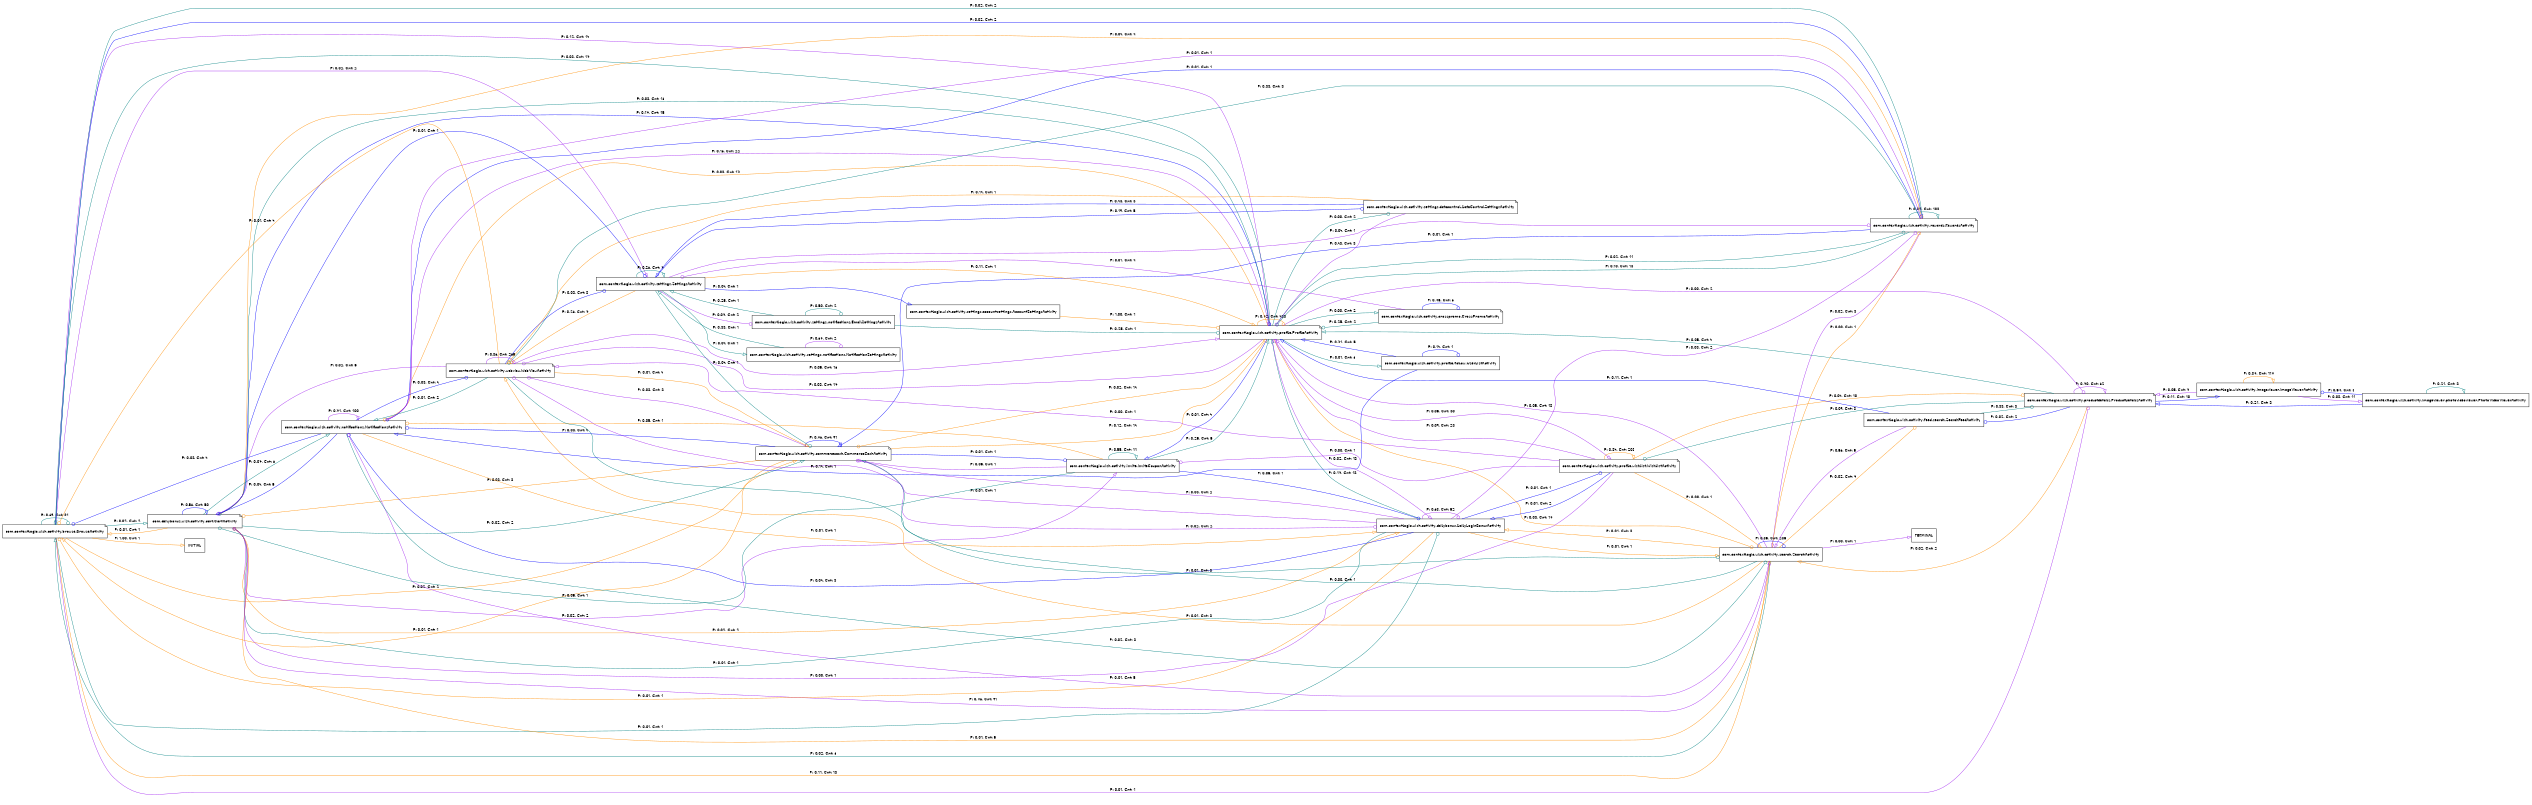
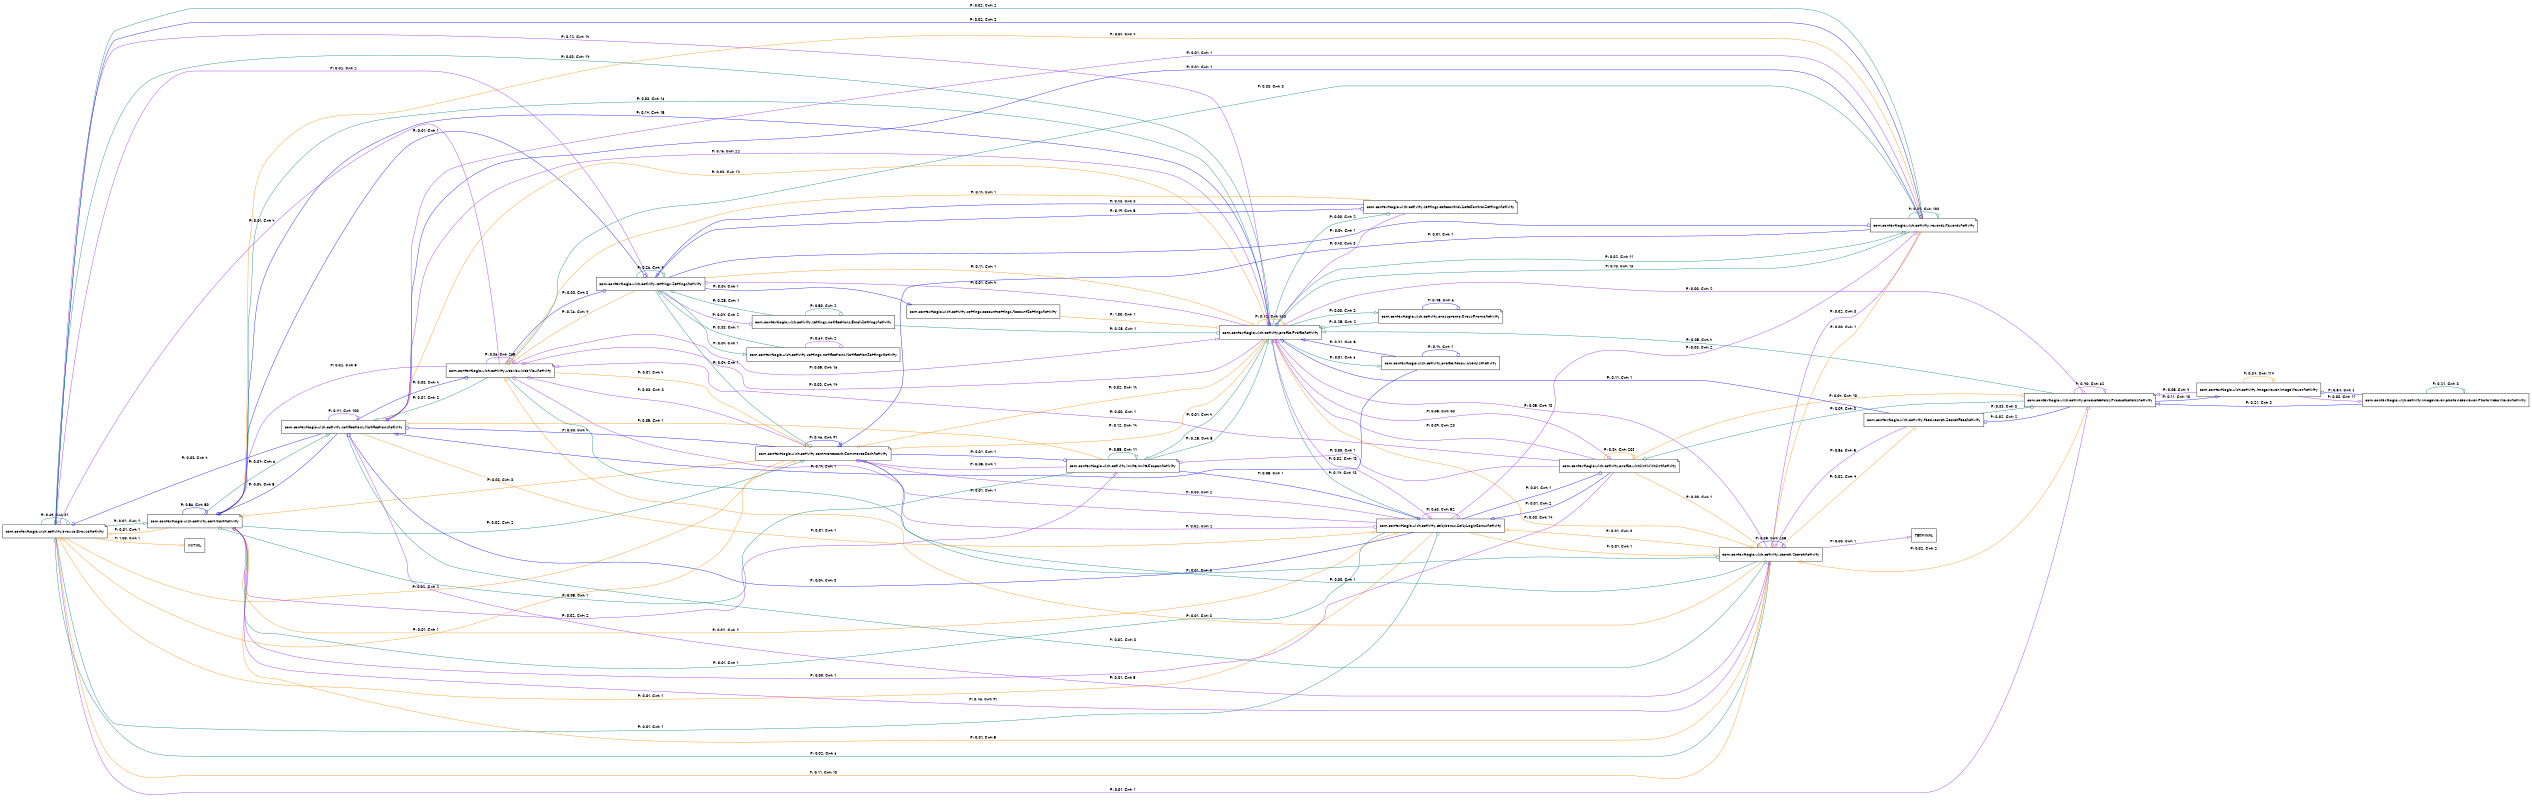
  digraph {
    fontname="Patrick Hand"
    rankdir=LR
    node [fontname="Patrick Hand" shape=box]
    edge [arrowhead=odot color=purple fontname="Patrick Hand"]
    n1 [label="com.contextlogic.wish.activity.browse.BrowseActivity" shape=note]
-   n2 [label="com.dailybonus.wish.activity.cart.CartActivity" shape=note]
+   n2 [label="com.contextlogic.wish.activity.cart.CartActivity" shape=note]
    n3 [label="com.contextlogic.wish.activity.commercecash.CommerceCashActivity" shape=note]
    n4 [label="com.contextlogic.wish.activity.dailybonus.DailyLoginBonusActivity"]
    n5 [label="com.contextlogic.wish.activity.productdetails.ProductDetailsActivity" shape=note]
    n6 [label="com.contextlogic.wish.activity.profile.ProfileActivity" shape=note]
    n7 [label="com.contextlogic.wish.activity.rewards.RewardsActivity" shape=note]
    n8 [label="com.contextlogic.wish.activity.search.SearchActivity"]
    n9 [label="com.contextlogic.wish.activity.settings.SettingsActivity"]
    n10 [label=INITIAL]
    n11 [label="com.contextlogic.wish.activity.invite.InviteCouponActivity" shape=note]
    n12 [label="com.contextlogic.wish.activity.notifications.NotificationsActivity"]
    n13 [label="com.contextlogic.wish.activity.webview.WebViewActivity" shape=note]
    n14 [label="com.contextlogic.wish.activity.profile.wishlist.WishlistActivity" shape=note]
    n15 [label="com.contextlogic.wish.activity.feed.search.SearchFeedActivity"]
    n16 [label="com.contextlogic.wish.activity.imageviewer.ImageViewerActivity"]
    n17 [label="com.contextlogic.wish.activity.crosspromo.CrossPromoActivity" shape=note]
    n18 [label="com.contextlogic.wish.activity.profile.follow.UserListActivity"]
    n19 [label="com.contextlogic.wish.activity.settings.datacontrol.DataControlSettingsActivity" shape=note]
    n20 [label=TERMINAL]
    n21 [label="com.contextlogic.wish.activity.settings.accountsettings.AccountSettingsActivity"]
    n22 [label="com.contextlogic.wish.activity.settings.notifications.EmailSettingsActivity"]
    n23 [label="com.contextlogic.wish.activity.settings.notifications.NotificationSettingsActivity"]
    n24 [label="com.contextlogic.wish.activity.imageviewer.photovideoviewer.PhotoVideoViewerActivity"]
    n1 -> n1 [color=teal label="P: 0.69, Cnt: 81"]
    n1 -> n2 [arrowhead=onormal color=teal label="P: 0.02, Cnt: 2"]
    n1 -> n3 [arrowhead=onormal color=darkorange label="P: 0.02, Cnt: 2"]
    n1 -> n4 [color=teal label="P: 0.01, Cnt: 1"]
    n1 -> n5 [label="P: 0.01, Cnt: 1"]
    n1 -> n6 [label="P: 0.12, Cnt: 14"]
    n1 -> n7 [arrowhead=onormal color=blue label="P: 0.02, Cnt: 2"]
    n1 -> n8 [color=darkorange label="P: 0.11, Cnt: 13"]
    n1 -> n9 [arrowhead=onormal label="P: 0.02, Cnt: 2"]
    n1 -> n10 [arrowhead=onormal color=darkorange label="P: 1.00, Cnt: 1"]
    n2 -> n1 [arrowhead=onormal color=darkorange label="P: 0.01, Cnt: 1"]
    n2 -> n2 [arrowhead=onormal color=blue label="P: 0.56, Cnt: 50"]
    n2 -> n3 [arrowhead=onormal color=teal label="P: 0.02, Cnt: 2"]
    n2 -> n4 [arrowhead=onormal color=darkorange label="P: 0.02, Cnt: 2"]
    n2 -> n6 [color=blue label="P: 0.17, Cnt: 15"]
    n2 -> n7 [color=darkorange label="P: 0.04, Cnt: 4"]
    n2 -> n8 [arrowhead=onormal label="P: 0.76, Cnt: 91"]
    n2 -> n9 [color=blue label="P: 0.01, Cnt: 1"]
    n2 -> n11 [arrowhead=onormal label="P: 0.02, Cnt: 2"]
    n2 -> n12 [arrowhead=onormal color=teal label="P: 0.07, Cnt: 6"]
    n3 -> n1 [arrowhead=onormal color=darkorange label="P: 0.01, Cnt: 1"]
    n3 -> n2 [color=darkorange label="P: 0.03, Cnt: 3"]
    n3 -> n3 [arrowhead=onormal color=blue label="P: 0.76, Cnt: 91"]
    n3 -> n4 [label="P: 0.02, Cnt: 2"]
    n3 -> n6 [color=darkorange label="P: 0.12, Cnt: 14"]
    n3 -> n11 [color=blue label="P: 0.01, Cnt: 1"]
    n3 -> n12 [color=blue label="P: 0.03, Cnt: 4"]
    n3 -> n13 [label="P: 0.03, Cnt: 3"]
    n4 -> n1 [color=darkorange label="P: 0.01, Cnt: 1"]
    n4 -> n2 [color=teal label="P: 0.01, Cnt: 1"]
    n4 -> n3 [label="P: 0.03, Cnt: 2"]
    n4 -> n4 [label="P: 0.68, Cnt: 52"]
    n4 -> n6 [arrowhead=onormal color=teal label="P: 0.17, Cnt: 13"]
    n4 -> n7 [label="P: 0.03, Cnt: 2"]
    n4 -> n8 [arrowhead=onormal color=darkorange label="P: 0.01, Cnt: 1"]
    n4 -> n12 [color=blue label="P: 0.04, Cnt: 3"]
    n4 -> n13 [label="P: 0.01, Cnt: 1"]
    n4 -> n14 [color=blue label="P: 0.01, Cnt: 1"]
    n5 -> n5 [arrowhead=onormal label="P: 0.70, Cnt: 62"]
    n5 -> n6 [arrowhead=onormal color=teal label="P: 0.05, Cnt: 4"]
    n5 -> n8 [arrowhead=onormal color=darkorange label="P: 0.02, Cnt: 2"]
    n5 -> n14 [color=teal label="P: 0.09, Cnt: 8"]
    n5 -> n15 [color=blue label="P: 0.02, Cnt: 2"]
    n5 -> n16 [arrowhead=onormal color=blue label="P: 0.11, Cnt: 10"]
    n6 -> n1 [color=teal label="P: 0.03, Cnt: 17"]
    n6 -> n2 [color=teal label="P: 0.03, Cnt: 16"]
    n6 -> n3 [color=darkorange label="P: 0.02, Cnt: 14"]
    n6 -> n4 [arrowhead=onormal label="P: 0.02, Cnt: 13"]
    n6 -> n5 [label="P: 0.00, Cnt: 2"]
    n6 -> n6 [color=darkorange label="P: 0.72, Cnt: 433"]
    n6 -> n7 [color=teal label="P: 0.02, Cnt: 11"]
    n6 -> n8 [color=darkorange label="P: 0.03, Cnt: 17"]
-   n17 -> n9 [label="P: 0.01, Cnt: 4"]
-   n6 -> n11 [arrowhead=onormal color=blue label="P: 0.01, Cnt: 4"]
+   n6 -> n9 [label="P: 0.01, Cnt: 4"]
+   n6 -> n11 [arrowhead=onormal color=teal label="P: 0.01, Cnt: 4"]
    n6 -> n12 [color=darkorange label="P: 0.03, Cnt: 17"]
    n6 -> n13 [label="P: 0.03, Cnt: 17"]
    n6 -> n14 [arrowhead=onormal label="P: 0.05, Cnt: 30"]
    n6 -> n17 [arrowhead=onormal color=teal label="P: 0.00, Cnt: 2"]
    n6 -> n18 [arrowhead=onormal color=teal label="P: 0.01, Cnt: 6"]
    n6 -> n19 [color=teal label="P: 0.00, Cnt: 2"]
    n7 -> n1 [arrowhead=onormal color=teal label="P: 0.02, Cnt: 2"]
    n7 -> n3 [arrowhead=onormal color=blue label="P: 0.01, Cnt: 1"]
    n7 -> n6 [color=teal label="P: 0.10, Cnt: 13"]
    n7 -> n7 [arrowhead=onormal color=teal label="P: 0.82, Cnt: 103"]
    n7 -> n8 [arrowhead=onormal label="P: 0.02, Cnt: 3"]
    n7 -> n12 [color=blue label="P: 0.01, Cnt: 1"]
    n7 -> n13 [color=teal label="P: 0.33, Cnt: 3"]
    n8 -> n1 [arrowhead=onormal color=teal label="P: 0.02, Cnt: 6"]
    n8 -> n2 [color=darkorange label="P: 0.01, Cnt: 5"]
    n8 -> n3 [arrowhead=onormal color=teal label="P: 0.00, Cnt: 1"]
    n8 -> n4 [arrowhead=onormal color=darkorange label="P: 0.01, Cnt: 3"]
    n8 -> n6 [arrowhead=onormal label="P: 0.05, Cnt: 18"]
    n8 -> n7 [color=darkorange label="P: 0.00, Cnt: 1"]
    n8 -> n8 [color=blue label="P: 0.85, Cnt: 285"]
    n8 -> n12 [label="P: 0.01, Cnt: 5"]
    n8 -> n13 [arrowhead=onormal color=darkorange label="P: 0.01, Cnt: 3"]
    n8 -> n15 [color=darkorange label="P: 0.02, Cnt: 7"]
    n8 -> n20 [arrowhead=onormal label="P: 0.00, Cnt: 1"]
    n9 -> n3 [color=teal label="P: 0.04, Cnt: 1"]
    n9 -> n6 [arrowhead=onormal color=darkorange label="P: 0.11, Cnt: 1"]
-   n9 -> n7 [label="P: 0.04, Cnt: 1"]
+   n9 -> n7 [color=blue label="P: 0.04, Cnt: 1"]
    n9 -> n9 [arrowhead=onormal color=teal label="P: 0.26, Cnt: 7"]
    n9 -> n13 [arrowhead=onormal color=darkorange label="P: 0.26, Cnt: 7"]
    n9 -> n19 [color=blue label="P: 0.19, Cnt: 5"]
    n9 -> n21 [arrowhead=onormal color=blue label="P: 0.04, Cnt: 1"]
    n9 -> n22 [label="P: 0.07, Cnt: 2"]
    n9 -> n23 [arrowhead=onormal color=teal label="P: 0.04, Cnt: 1"]
    n11 -> n2 [color=teal label="P: 0.05, Cnt: 1"]
    n11 -> n3 [label="P: 0.05, Cnt: 1"]
    n11 -> n4 [color=blue label="P: 0.05, Cnt: 1"]
    n11 -> n6 [arrowhead=onormal color=teal label="P: 0.25, Cnt: 5"]
    n11 -> n11 [arrowhead=onormal color=teal label="P: 0.55, Cnt: 11"]
    n11 -> n12 [color=darkorange label="P: 0.05, Cnt: 1"]
    n12 -> n1 [color=blue label="P: 0.03, Cnt: 4"]
    n12 -> n2 [arrowhead=onormal color=blue label="P: 0.04, Cnt: 5"]
    n12 -> n4 [arrowhead=onormal color=darkorange label="P: 0.01, Cnt: 1"]
    n12 -> n6 [arrowhead=onormal label="P: 0.16, Cnt: 22"]
    n12 -> n7 [label="P: 0.01, Cnt: 1"]
    n12 -> n8 [color=teal label="P: 0.02, Cnt: 3"]
    n12 -> n12 [arrowhead=onormal label="P: 0.71, Cnt: 100"]
    n12 -> n13 [color=blue label="P: 0.03, Cnt: 4"]
-   n13 -> n1 [color=darkorange label="P: 0.01, Cnt: 4"]
+   n13 -> n1 [label="P: 0.01, Cnt: 4"]
    n13 -> n2 [label="P: 0.02, Cnt: 5"]
    n13 -> n3 [arrowhead=onormal color=darkorange label="P: 0.01, Cnt: 4"]
    n13 -> n6 [arrowhead=onormal label="P: 0.05, Cnt: 16"]
    n13 -> n8 [color=teal label="P: 0.01, Cnt: 3"]
    n13 -> n9 [color=blue label="P: 0.03, Cnt: 8"]
    n13 -> n12 [arrowhead=onormal color=teal label="P: 0.01, Cnt: 2"]
    n13 -> n13 [label="P: 0.86, Cnt: 265"]
    n14 -> n2 [label="P: 0.00, Cnt: 1"]
    n14 -> n4 [arrowhead=onormal color=blue label="P: 0.01, Cnt: 2"]
    n14 -> n5 [color=darkorange label="P: 0.04, Cnt: 10"]
    n14 -> n6 [label="P: 0.09, Cnt: 23"]
    n14 -> n8 [arrowhead=onormal color=darkorange label="P: 0.00, Cnt: 1"]
    n14 -> n11 [label="P: 0.00, Cnt: 1"]
    n14 -> n13 [arrowhead=onormal label="P: 0.00, Cnt: 1"]
    n14 -> n14 [arrowhead=onormal color=darkorange label="P: 0.84, Cnt: 208"]
    n15 -> n5 [color=teal label="P: 0.33, Cnt: 3"]
    n15 -> n6 [arrowhead=onormal color=blue label="P: 0.11, Cnt: 1"]
    n15 -> n8 [arrowhead=onormal label="P: 0.56, Cnt: 5"]
    n16 -> n5 [arrowhead=onormal label="P: 0.05, Cnt: 7"]
    n16 -> n16 [arrowhead=onormal color=darkorange label="P: 0.87, Cnt: 117"]
    n16 -> n24 [arrowhead=onormal label="P: 0.08, Cnt: 11"]
    n17 -> n6 [color=teal label="P: 0.25, Cnt: 2"]
    n17 -> n17 [color=blue label="P: 0.75, Cnt: 6"]
    n18 -> n6 [arrowhead=onormal color=blue label="P: 0.71, Cnt: 5"]
    n18 -> n12 [arrowhead=onormal color=blue label="P: 0.14, Cnt: 1"]
    n18 -> n18 [color=blue label="P: 0.14, Cnt: 1"]
    n19 -> n6 [label="P: 0.43, Cnt: 3"]
    n19 -> n9 [arrowhead=onormal color=blue label="P: 0.43, Cnt: 3"]
    n19 -> n13 [arrowhead=onormal color=darkorange label="P: 0.14, Cnt: 1"]
    n21 -> n6 [color=darkorange label="P: 1.00, Cnt: 1"]
    n22 -> n6 [color=teal label="P: 0.25, Cnt: 1"]
    n22 -> n9 [arrowhead=onormal color=teal label="P: 0.25, Cnt: 1"]
    n22 -> n22 [color=teal label="P: 0.50, Cnt: 2"]
    n23 -> n9 [arrowhead=onormal color=teal label="P: 0.33, Cnt: 1"]
    n23 -> n23 [label="P: 0.67, Cnt: 2"]
    n24 -> n5 [arrowhead=onormal color=blue label="P: 0.21, Cnt: 3"]
    n24 -> n16 [color=blue label="P: 0.57, Cnt: 8"]
    n24 -> n24 [arrowhead=onormal color=teal label="P: 0.21, Cnt: 3"]
  }
